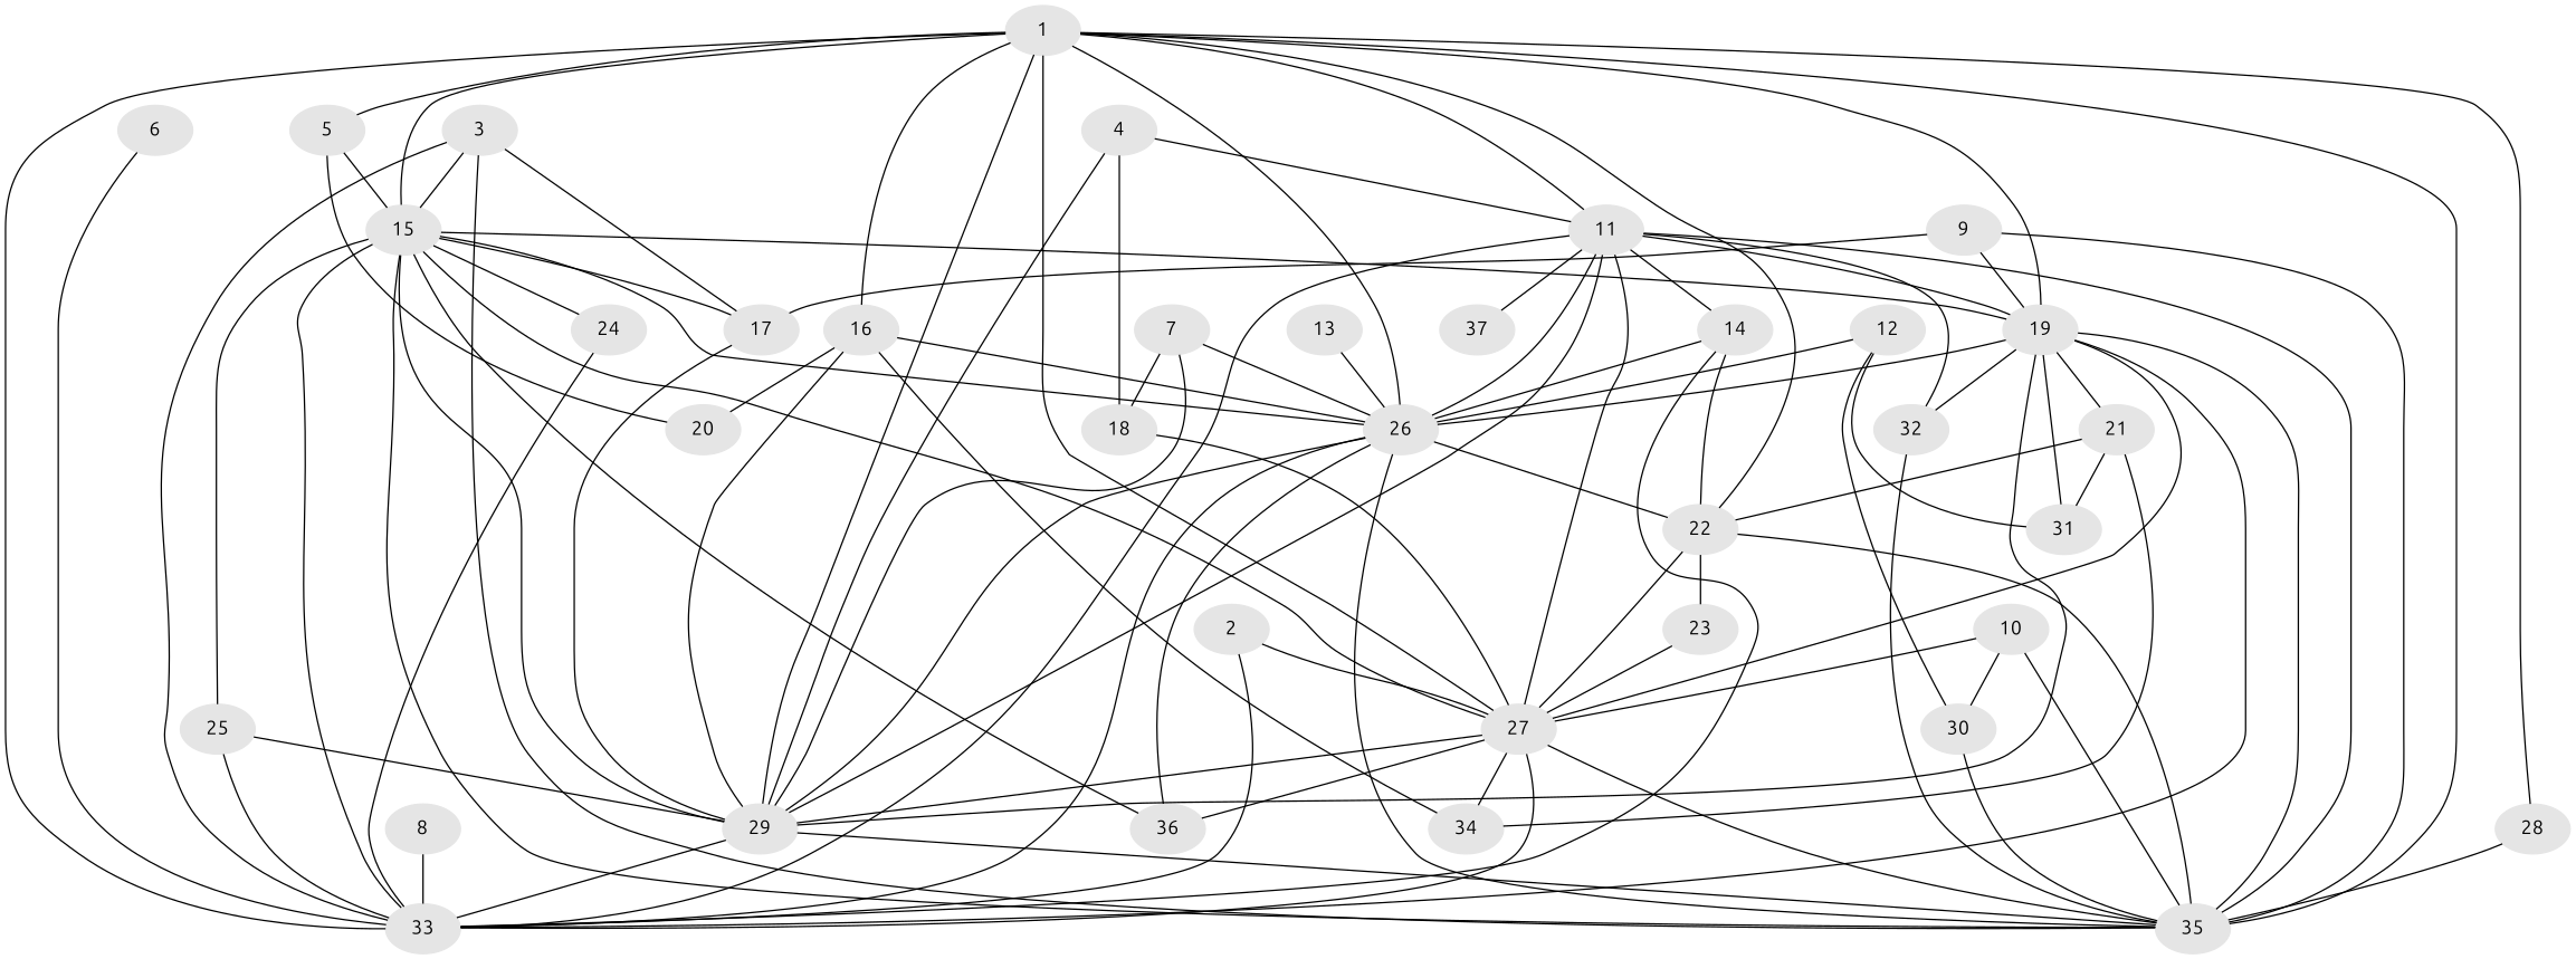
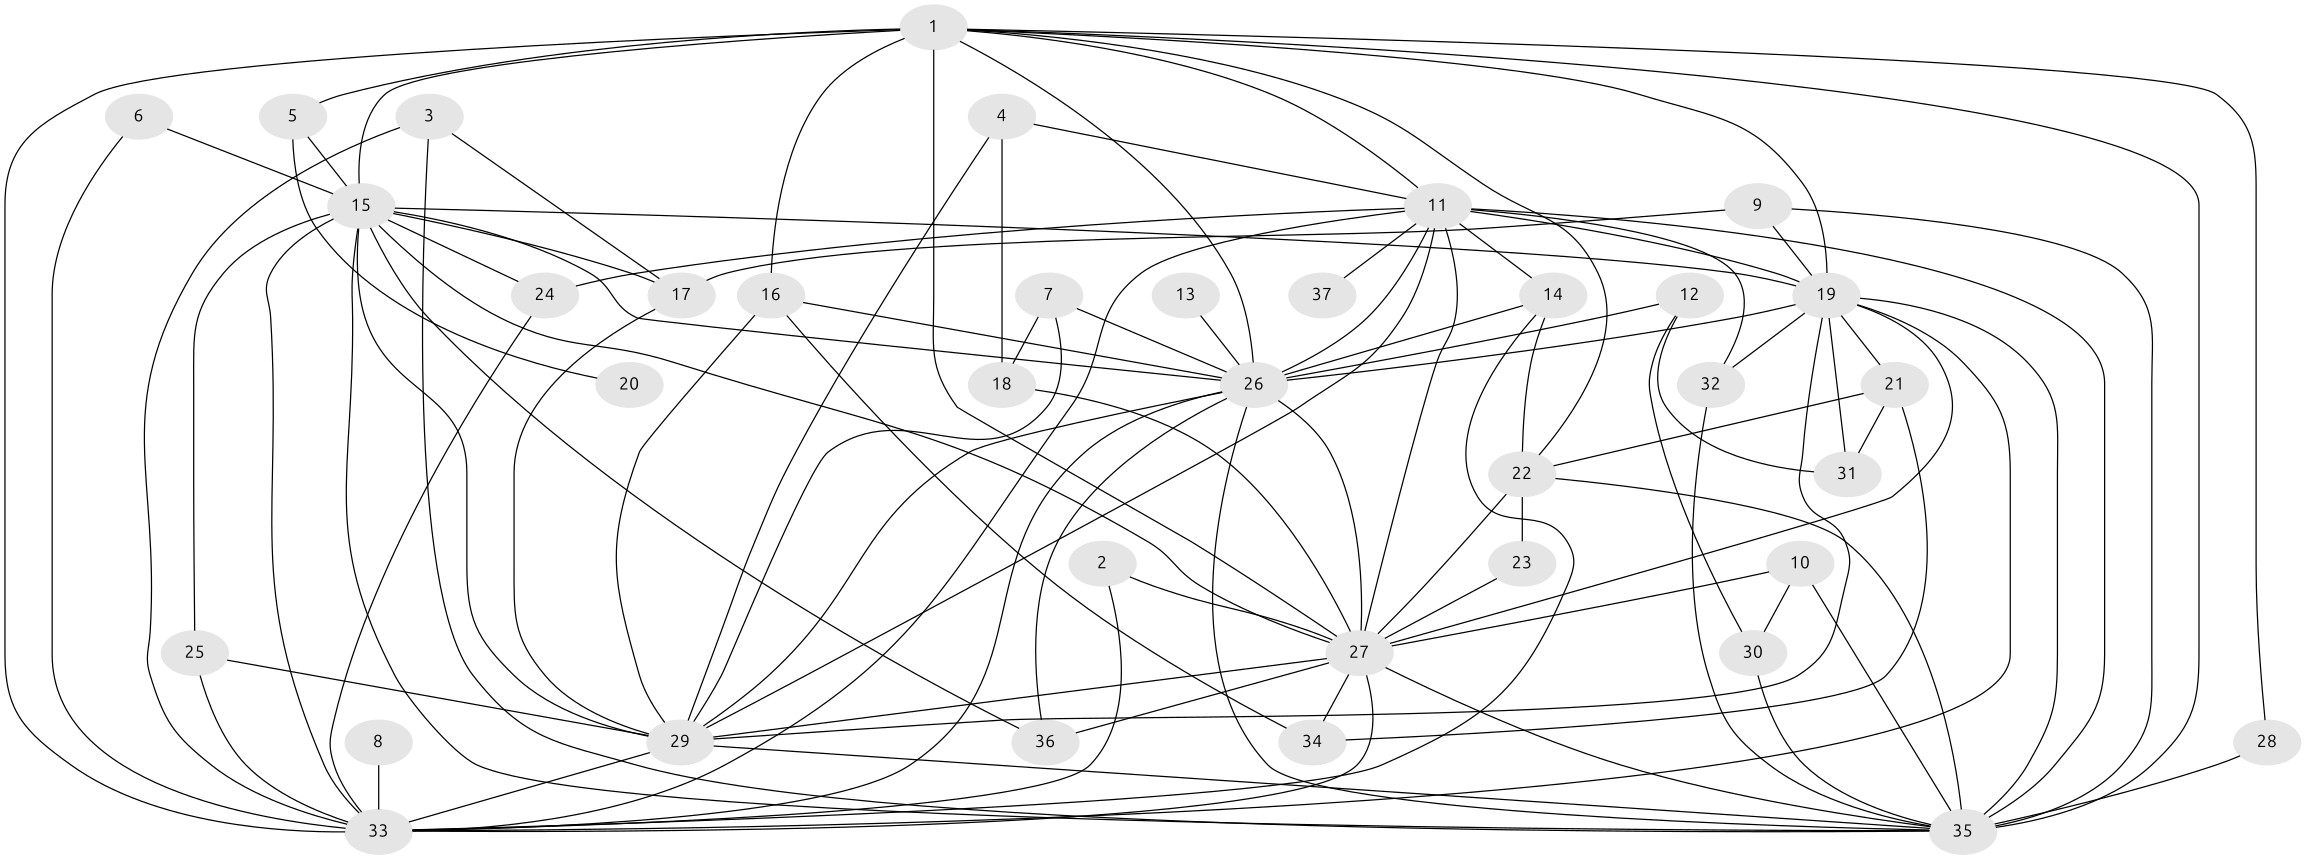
  graph {
    fontname=Ubuntu
    node [color=gray90 fontname=Ubuntu style=filled]
    edge [fontname=Ubuntu weight=1.0]
    1
    5
    11
    15
    16
    19
    22
    26
    27
    28
    29
    33
    35
    20
    14
    24
    32
    37
    17
    25
    36
    34
    31
    21
    23
    2
    3
    4
    18
    6
    7
    8
    9
    10
    30
    12
    13
    1 -- 5
    1 -- 11 [weight=2.0]
    1 -- 15 [weight=2.0]
    1 -- 16
    1 -- 19 [weight=3.0]
    1 -- 22
    1 -- 26 [weight=2.0]
    1 -- 27 [weight=3.0]
    1 -- 28
-   1 -- 29 [weight=3.0]
    1 -- 33 [weight=3.0]
    1 -- 35 [weight=2.0]
    5 -- 15
    5 -- 20
    11 -- 19
    11 -- 26
    11 -- 27 [weight=2.0]
    11 -- 29
    11 -- 33
    11 -- 35
    11 -- 14 [weight=2.0]
+   11 -- 24
    11 -- 32
    11 -- 37
    15 -- 19 [weight=2.0]
    15 -- 26
    15 -- 27
    15 -- 29
    15 -- 33
    15 -- 35 [weight=2.0]
    15 -- 24
    15 -- 17
    15 -- 25
    15 -- 36
    16 -- 26
    16 -- 29
-   16 -- 20
    16 -- 34
    19 -- 26
    19 -- 27
    19 -- 29 [weight=2.0]
    19 -- 33
    19 -- 35 [weight=3.0]
    19 -- 32
    19 -- 31
    19 -- 21
    22 -- 27
    22 -- 35
    22 -- 23
-   26 -- 22 [weight=2.0]
+   26 -- 27 [weight=2.0]
    26 -- 29 [weight=2.0]
    26 -- 33
    26 -- 35
    26 -- 36
    27 -- 29 [weight=2.0]
    27 -- 33
    27 -- 35
    27 -- 36
    27 -- 34
    28 -- 35 [weight=2.0]
    29 -- 33 [weight=2.0]
    29 -- 35
    14 -- 22
    14 -- 26
    14 -- 33
    24 -- 33
    32 -- 35
    17 -- 29
    25 -- 29 [weight=2.0]
    25 -- 33
    21 -- 22
    21 -- 34
    21 -- 31
    23 -- 27
    2 -- 27
    2 -- 33
-   3 -- 15
+   6 -- 15
    3 -- 33
    3 -- 35
    3 -- 17
    4 -- 11
    4 -- 29
    4 -- 18
    18 -- 27
    6 -- 33
    7 -- 26
    7 -- 29
    7 -- 18
    8 -- 33
    9 -- 19
    9 -- 35
    9 -- 17
    10 -- 27
    10 -- 35
    10 -- 30
    30 -- 35
    12 -- 26
    12 -- 31
    12 -- 30
    13 -- 26
  }
